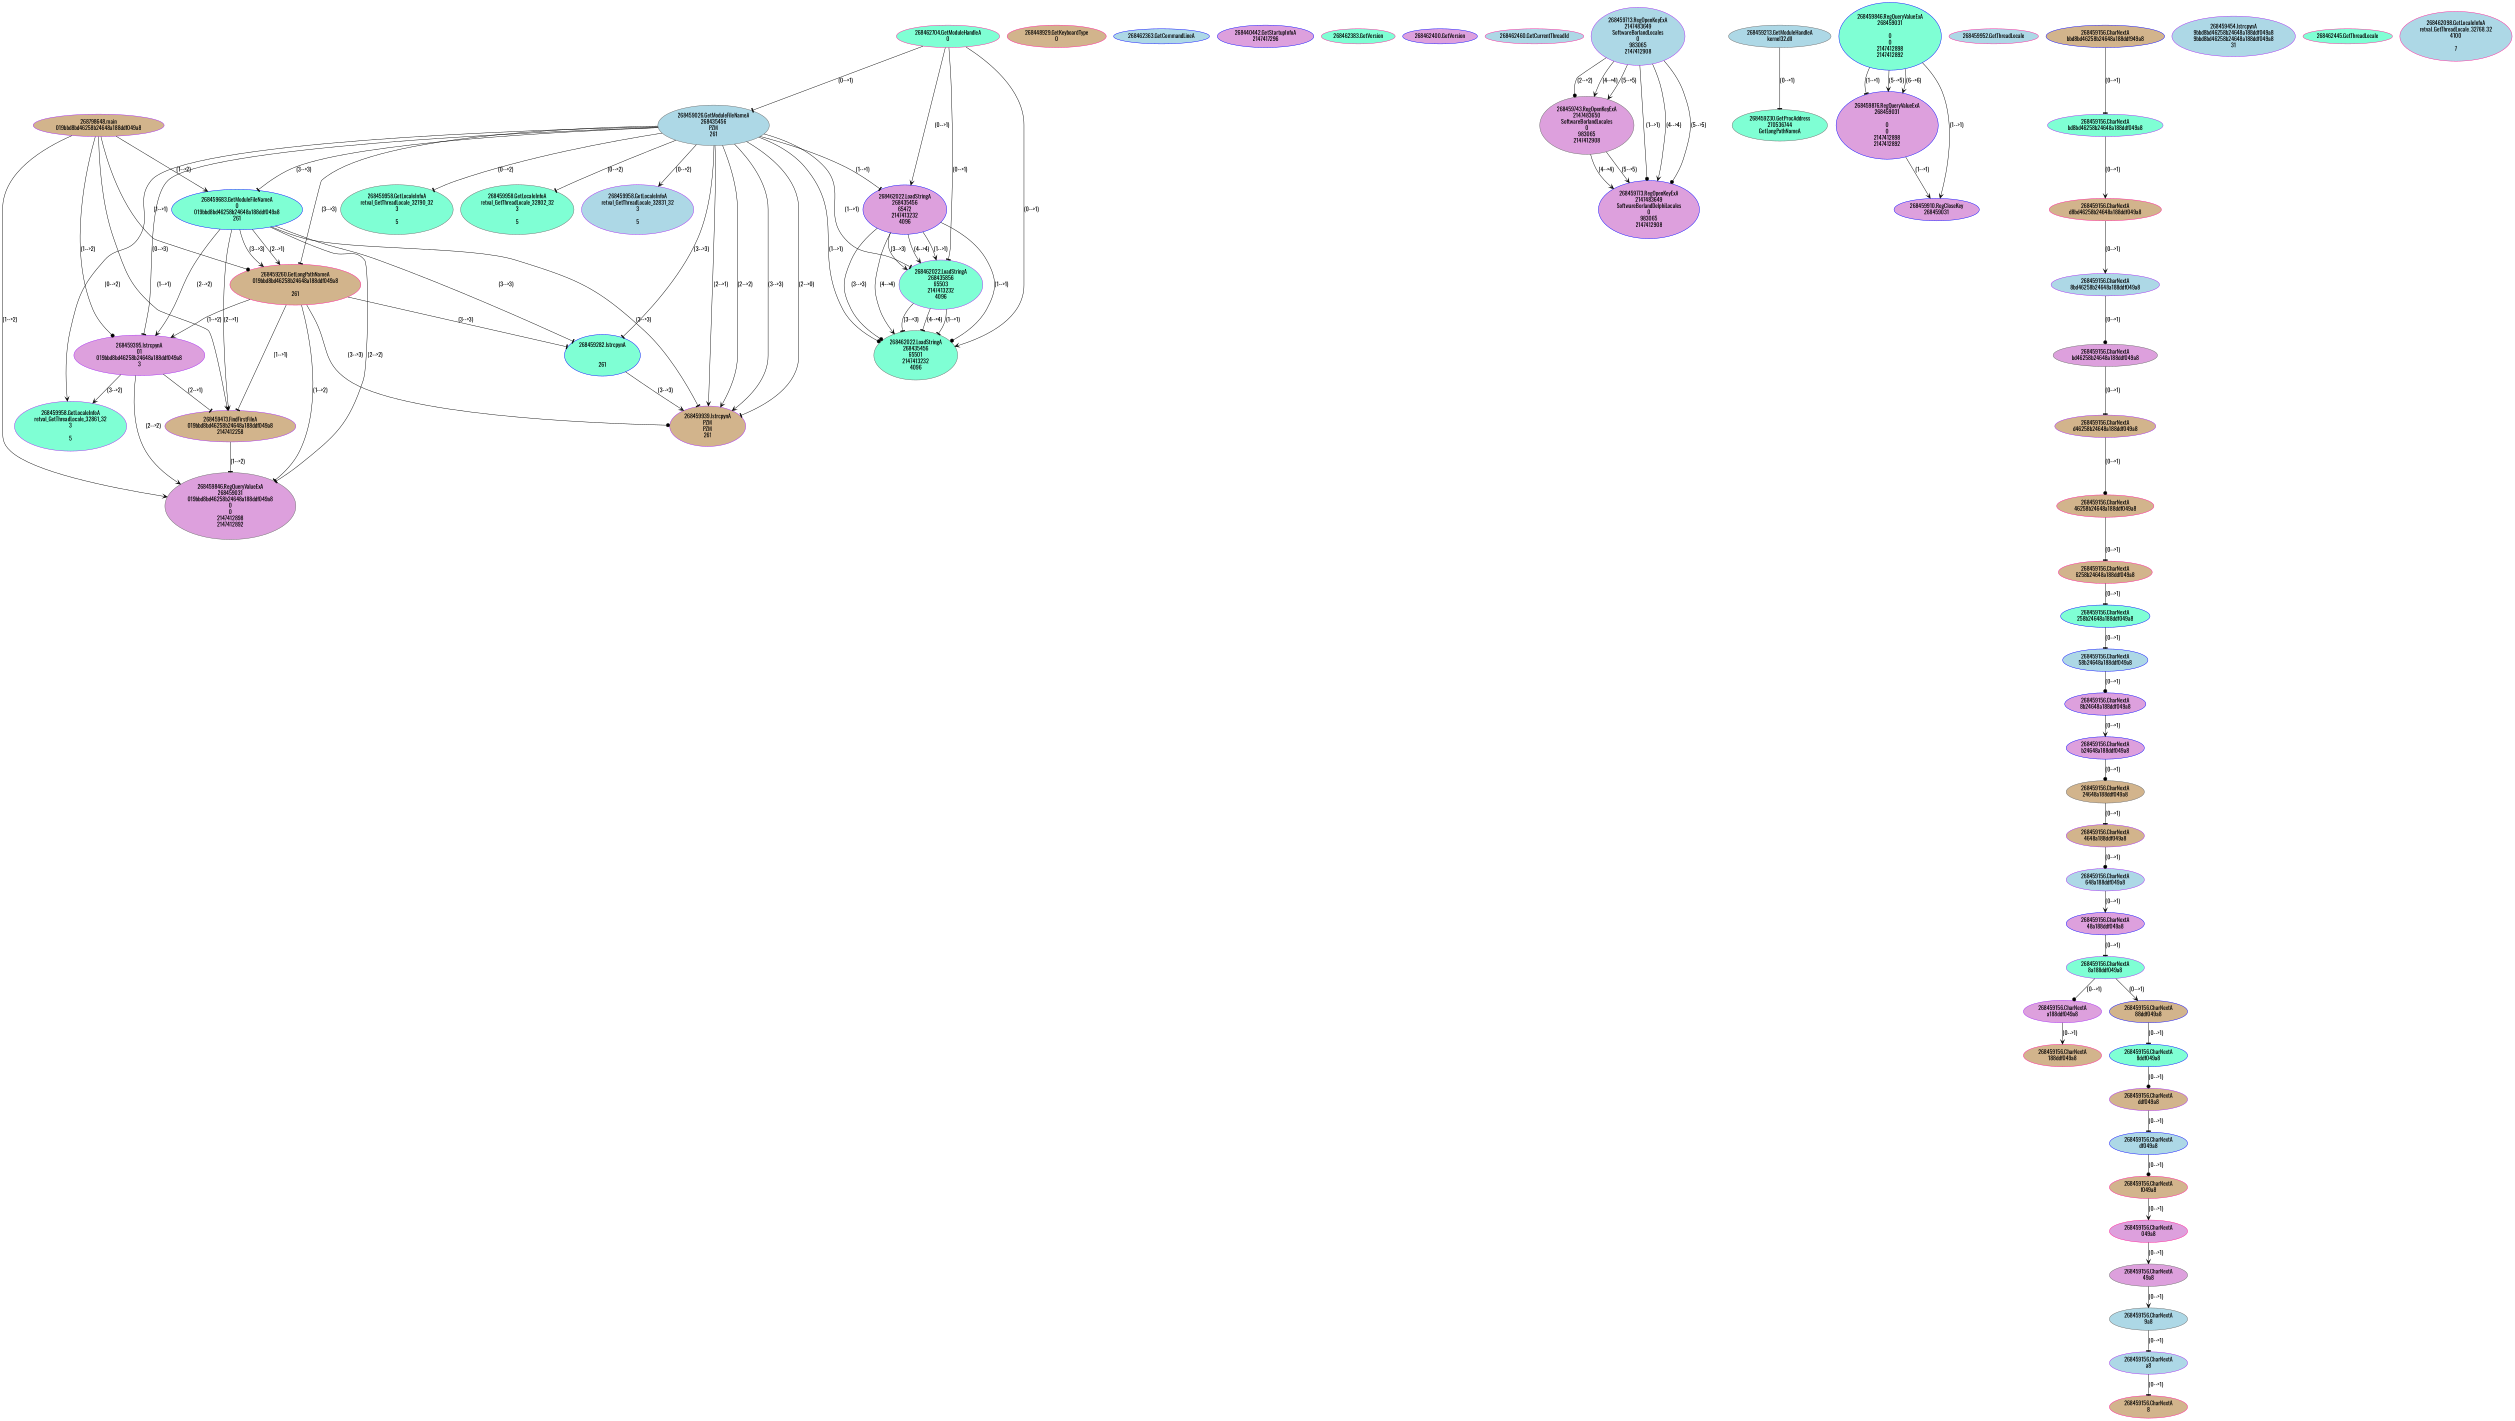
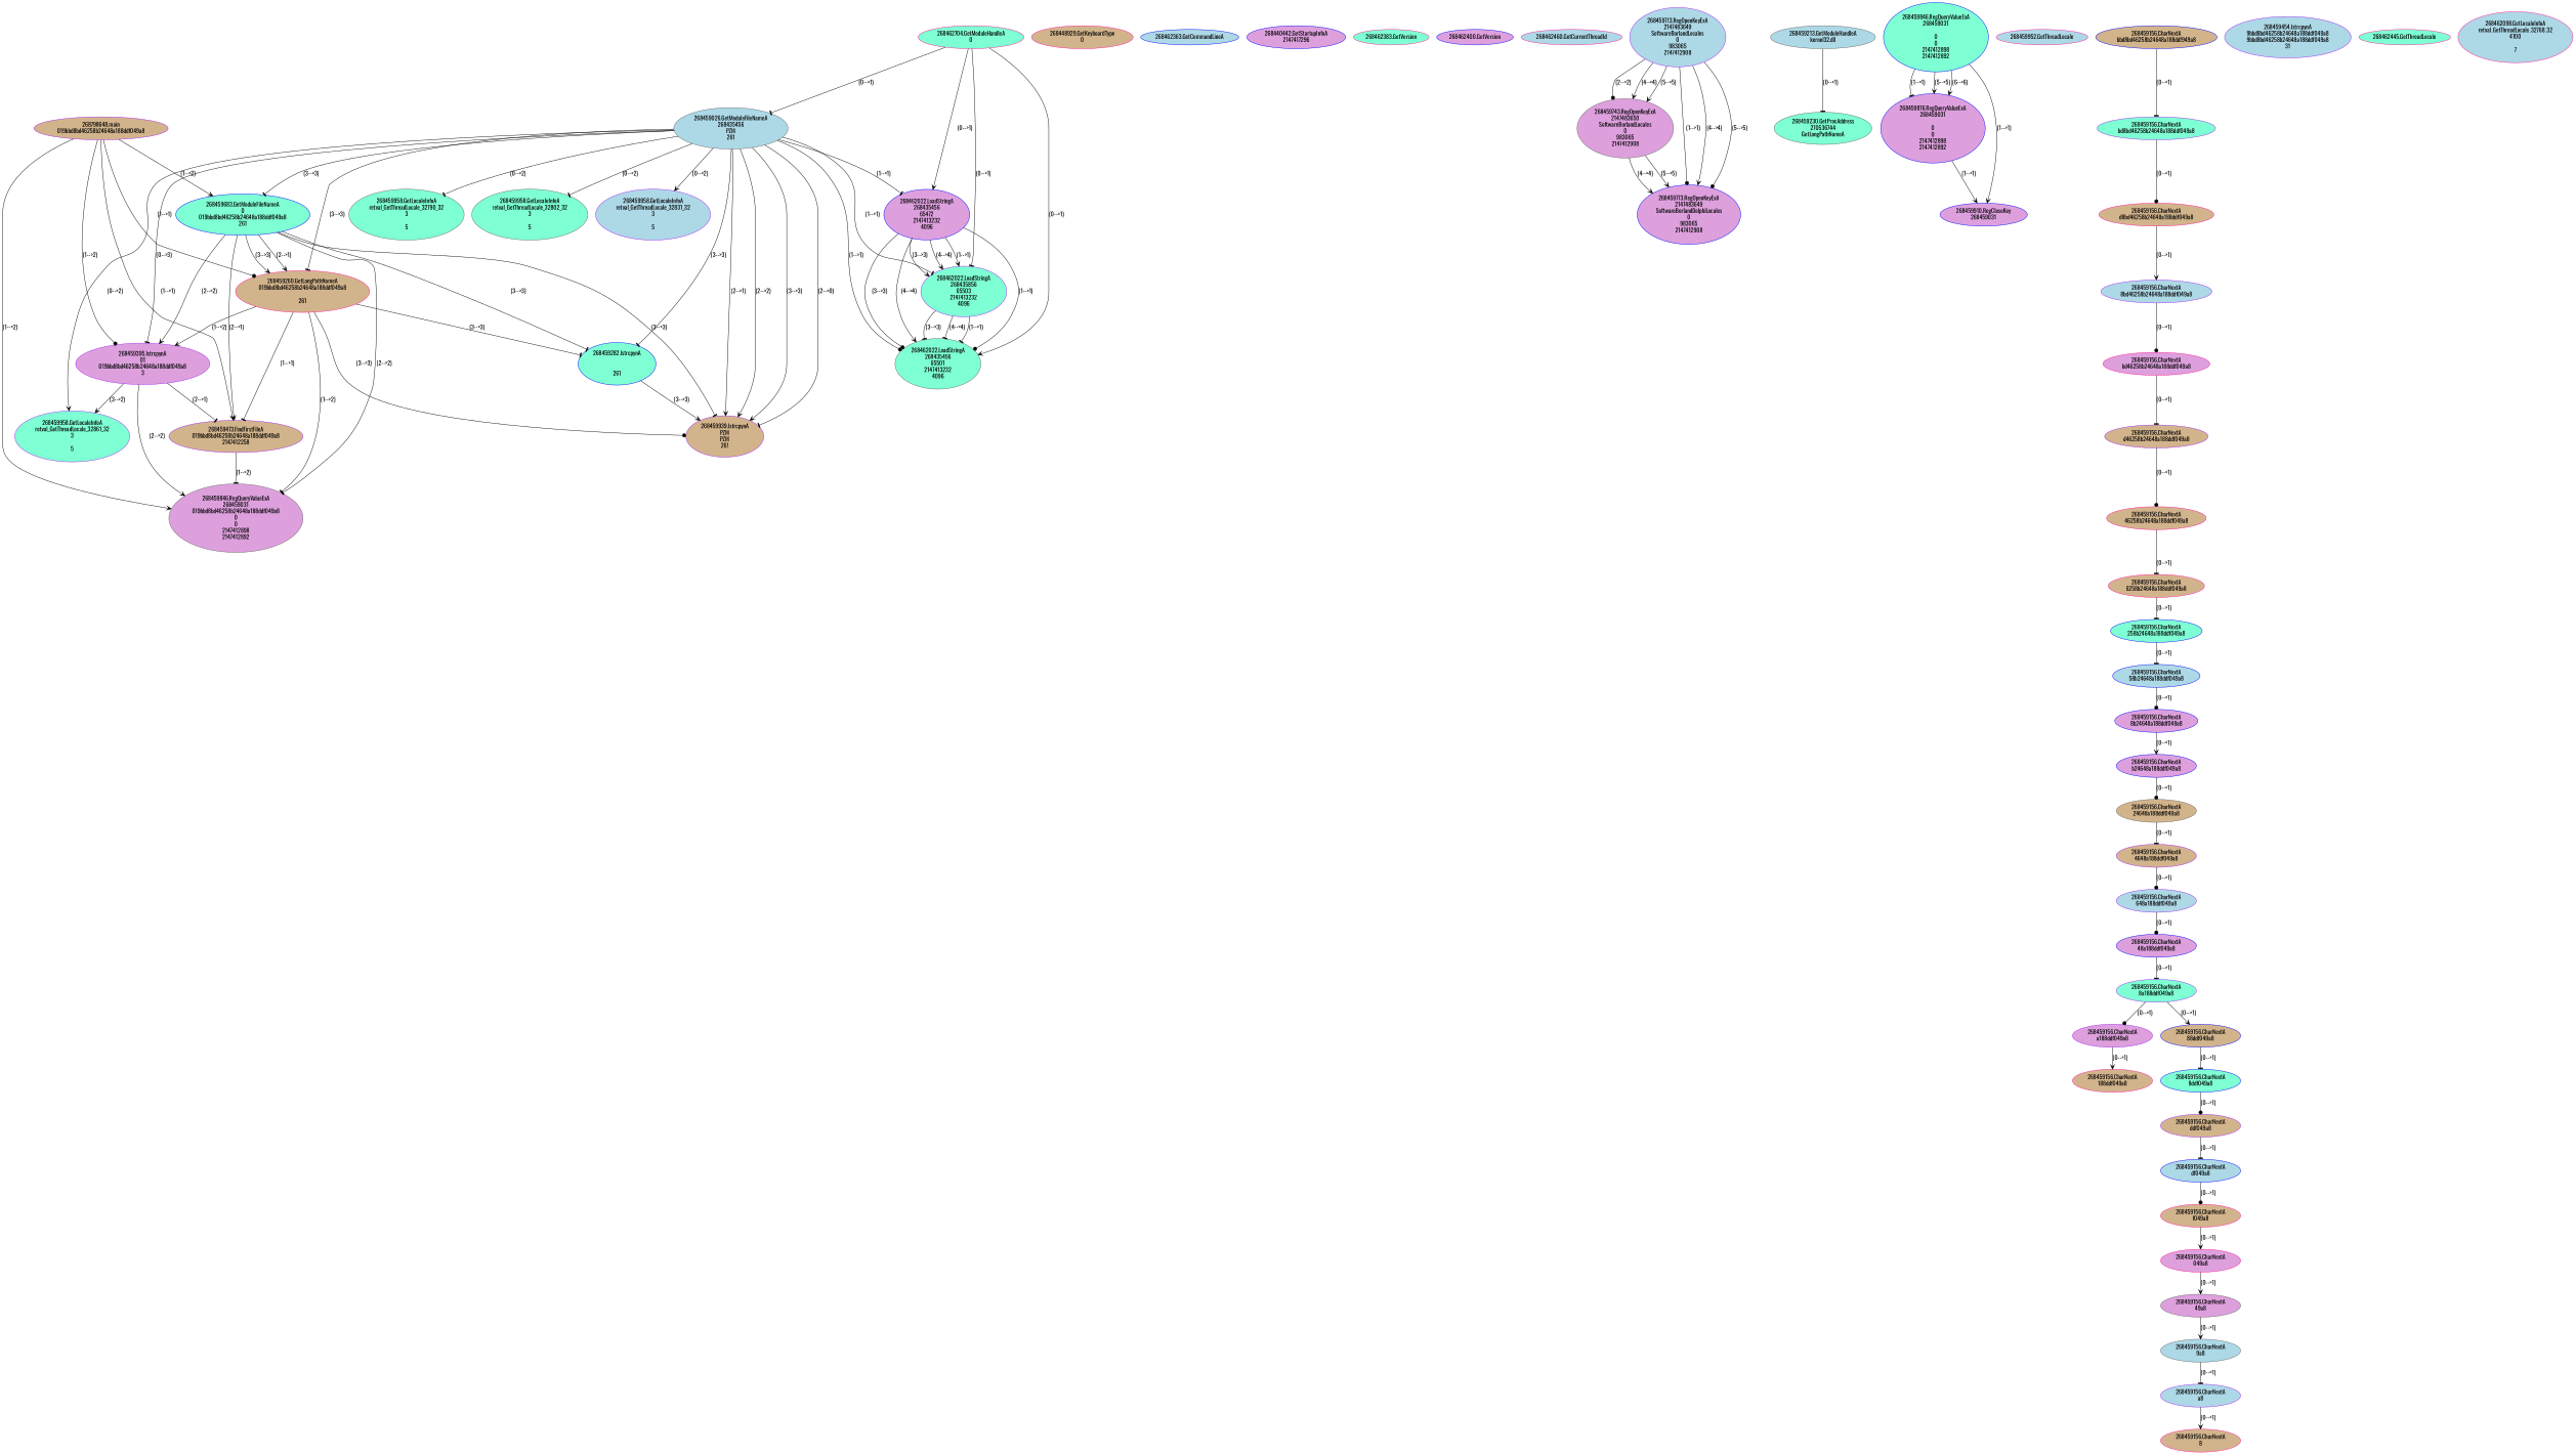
  digraph {
    fontname=Oswald
    node [color=blue fillcolor=tan fontname=Oswald style=filled]
    edge [arrowhead=vee fontname=Oswald]
    n1 [color=purple label="268798648.main\n019bbd8bd46258b24648a188ddf049a8"]
    n2 [fillcolor=aquamarine label="268459683.GetModuleFileNameA\n0\n019bbd8bd46258b24648a188ddf049a8\n261"]
    n3 [color=deeppink label="268459260.GetLongPathNameA\n019bbd8bd46258b24648a188ddf049a8\n\n261"]
    n4 [color=purple fillcolor=plum label="268459395.lstrcpynA\n01\n019bbd8bd46258b24648a188ddf049a8\n3"]
    n5 [color=purple label="268459473.FindFirstFileA\n019bbd8bd46258b24648a188ddf049a8\n2147412258"]
    n6 [color=gray40 fillcolor=plum label="268459846.RegQueryValueExA\n268459031\n019bbd8bd46258b24648a188ddf049a8\n0\n0\n2147412898\n2147412892"]
    n7 [fillcolor=aquamarine label="268459282.lstrcpynA\n\n\n261"]
    n8 [color=purple label="268459939.lstrcpynA\nPZM\nPZM\n261"]
    n9 [color=purple fillcolor=aquamarine label="268459958.GetLocaleInfoA\nretval_GetThreadLocale_32861_32\n3\n\n5"]
    n10 [color=deeppink fillcolor=aquamarine label="268462704.GetModuleHandleA\n0"]
    n11 [color=gray40 fillcolor=lightblue label="268459026.GetModuleFileNameA\n268435456\nPZM\n261"]
    n12 [fillcolor=plum label="268462022.LoadStringA\n268435456\n65472\n2147413232\n4096"]
    n13 [color=purple fillcolor=aquamarine label="268462022.LoadStringA\n268435856\n65503\n2147413232\n4096"]
    n14 [color=gray40 fillcolor=aquamarine label="268462022.LoadStringA\n268435456\n65501\n2147413232\n4096"]
    n15 [color=gray40 fillcolor=aquamarine label="268459958.GetLocaleInfoA\nretval_GetThreadLocale_32790_32\n3\n\n5"]
    n16 [color=gray40 fillcolor=aquamarine label="268459958.GetLocaleInfoA\nretval_GetThreadLocale_32802_32\n3\n\n5"]
    n17 [color=purple fillcolor=lightblue label="268459958.GetLocaleInfoA\nretval_GetThreadLocale_32831_32\n3\n\n5"]
    n18 [color=deeppink label="268448929.GetKeyboardType\n0"]
    n19 [fillcolor=lightblue label="268462363.GetCommandLineA\n"]
    n20 [fillcolor=plum label="268440442.GetStartupInfoA\n2147417296"]
    n21 [color=deeppink fillcolor=aquamarine label="268462383.GetVersion\n"]
    n22 [fillcolor=plum label="268462400.GetVersion\n"]
    n23 [color=deeppink fillcolor=lightblue label="268462460.GetCurrentThreadId\n"]
    n24 [color=purple fillcolor=lightblue label="268459713.RegOpenKeyExA\n2147483649\nSoftware\Borland\Locales\n0\n983065\n2147412908"]
    n25 [color=gray40 fillcolor=plum label="268459743.RegOpenKeyExA\n2147483650\nSoftware\Borland\Locales\n0\n983065\n2147412908"]
    n26 [fillcolor=plum label="268459773.RegOpenKeyExA\n2147483649\nSoftware\Borland\Delphi\Locales\n0\n983065\n2147412908"]
    n27 [color=gray40 fillcolor=lightblue label="268459213.GetModuleHandleA\nkernel32.dll"]
    n28 [color=gray40 fillcolor=aquamarine label="268459230.GetProcAddress\n270536744\nGetLongPathNameA"]
    n29 [fillcolor=aquamarine label="268459846.RegQueryValueExA\n268459031\n\n0\n0\n2147412898\n2147412892"]
    n30 [fillcolor=plum label="268459876.RegQueryValueExA\n268459031\n\n0\n0\n2147412898\n2147412892"]
    n31 [fillcolor=plum label="268459910.RegCloseKey\n268459031"]
    n32 [color=deeppink fillcolor=lightblue label="268459952.GetThreadLocale\n"]
    n33 [label="268459156.CharNextA\nbbd8bd46258b24648a188ddf949a8"]
    n34 [color=purple fillcolor=aquamarine label="268459156.CharNextA\nbd8bd46258b24648a188ddf049a8"]
    n35 [color=deeppink label="268459156.CharNextA\nd8bd46258b24648a188ddf049a8"]
    n36 [color=purple fillcolor=lightblue label="268459156.CharNextA\n8bd46258b24648a188ddf049a8"]
-   n37 [color=gray40 fillcolor=plum label="268459156.CharNextA\nbd46258b24648a188ddf049a8"]
+   n37 [color=deeppink fillcolor=plum label="268459156.CharNextA\nbd46258b24648a188ddf049a8"]
    n38 [color=purple label="268459156.CharNextA\nd46258b24648a188ddf049a8"]
    n39 [color=deeppink label="268459156.CharNextA\n46258b24648a188ddf049a8"]
    n40 [color=deeppink label="268459156.CharNextA\n6258b24648a188ddf049a8"]
    n41 [fillcolor=aquamarine label="268459156.CharNextA\n258b24648a188ddf049a8"]
    n42 [fillcolor=lightblue label="268459156.CharNextA\n58b24648a188ddf049a8"]
    n43 [fillcolor=plum label="268459156.CharNextA\n8b24648a188ddf049a8"]
    n44 [fillcolor=plum label="268459156.CharNextA\nb24648a188ddf049a8"]
    n45 [color=gray40 label="268459156.CharNextA\n24648a188ddf049a8"]
    n46 [color=purple label="268459156.CharNextA\n4648a188ddf049a8"]
    n47 [color=purple fillcolor=lightblue label="268459156.CharNextA\n648a188ddf049a8"]
    n48 [fillcolor=plum label="268459156.CharNextA\n48a188ddf049a8"]
    n49 [color=purple fillcolor=aquamarine label="268459156.CharNextA\n8a188ddf049a8"]
    n50 [color=purple fillcolor=plum label="268459156.CharNextA\na188ddf049a8"]
    n51 [label="268459156.CharNextA\n88ddf049a8"]
    n52 [color=deeppink label="268459156.CharNextA\n188ddf049a8"]
    n53 [fillcolor=aquamarine label="268459156.CharNextA\n8ddf049a8"]
    n54 [color=purple label="268459156.CharNextA\nddf049a8"]
    n55 [fillcolor=lightblue label="268459156.CharNextA\ndf049a8"]
    n56 [color=deeppink label="268459156.CharNextA\nf049a8"]
    n57 [color=deeppink fillcolor=plum label="268459156.CharNextA\n049a8"]
    n58 [color=gray40 fillcolor=plum label="268459156.CharNextA\n49a8"]
    n59 [color=gray40 fillcolor=lightblue label="268459156.CharNextA\n9a8"]
    n60 [color=purple fillcolor=lightblue label="268459156.CharNextA\na8"]
    n61 [color=deeppink label="268459156.CharNextA\n8"]
    n62 [color=purple fillcolor=lightblue label="268459454.lstrcpynA\n9bbd8bd46258b24648a188ddf049a8\n9bbd8bd46258b24648a188ddf049a8\n31"]
    n63 [color=deeppink fillcolor=aquamarine label="268462445.GetThreadLocale\n"]
    n64 [color=deeppink fillcolor=lightblue label="268462098.GetLocaleInfoA\nretval_GetThreadLocale_32768_32\n4100\n\n7"]
    n1 -> n2 [label="(1-->2)"]
    n1 -> n3 [arrowhead=dot label="(1-->1)"]
    n1 -> n4 [arrowhead=dot label="(1-->2)"]
    n1 -> n5 [label="(1-->1)"]
    n1 -> n6 [label="(1-->2)"]
    n2 -> n3 [label="(2-->1)"]
    n2 -> n3 [label="(3-->3)"]
    n2 -> n4 [label="(2-->2)"]
    n2 -> n5 [label="(2-->1)"]
    n2 -> n6 [arrowhead=tee label="(2-->2)"]
    n2 -> n7 [arrowhead=tee label="(3-->3)"]
    n2 -> n8 [arrowhead=tee label="(3-->3)"]
    n3 -> n4 [label="(1-->2)"]
    n3 -> n5 [arrowhead=tee label="(1-->1)"]
    n3 -> n6 [arrowhead=tee label="(1-->2)"]
    n3 -> n7 [arrowhead=tee label="(3-->3)"]
    n3 -> n8 [arrowhead=dot label="(3-->3)"]
    n4 -> n5 [arrowhead=tee label="(2-->1)"]
    n4 -> n6 [label="(2-->2)"]
    n4 -> n9 [label="(3-->2)"]
    n5 -> n6 [arrowhead=tee label="(1-->2)"]
    n7 -> n8 [label="(3-->3)"]
    n10 -> n11 [arrowhead=tee label="(0-->1)"]
    n10 -> n12 [label="(0-->1)"]
    n10 -> n13 [arrowhead=tee label="(0-->1)"]
    n10 -> n14 [label="(0-->1)"]
    n11 -> n2 [arrowhead=tee label="(3-->3)"]
    n11 -> n3 [arrowhead=tee label="(3-->3)"]
    n11 -> n4 [arrowhead=tee label="(0-->3)"]
    n11 -> n7 [arrowhead=tee label="(3-->3)"]
    n11 -> n8 [label="(2-->1)"]
    n11 -> n8 [label="(2-->2)"]
    n11 -> n8 [label="(3-->3)"]
    n11 -> n8 [arrowhead=tee label="(2-->0)"]
    n11 -> n9 [label="(0-->2)"]
    n11 -> n12 [arrowhead=tee label="(1-->1)"]
    n11 -> n13 [arrowhead=tee label="(1-->1)"]
    n11 -> n14 [arrowhead=dot label="(1-->1)"]
    n11 -> n15 [arrowhead=tee label="(0-->2)"]
    n11 -> n16 [arrowhead=tee label="(0-->2)"]
    n11 -> n17 [label="(0-->2)"]
    n12 -> n13 [label="(1-->1)"]
    n12 -> n13 [label="(3-->3)"]
    n12 -> n13 [label="(4-->4)"]
    n12 -> n14 [arrowhead=dot label="(1-->1)"]
    n12 -> n14 [arrowhead=dot label="(3-->3)"]
    n12 -> n14 [label="(4-->4)"]
    n13 -> n14 [arrowhead=tee label="(1-->1)"]
    n13 -> n14 [arrowhead=tee label="(3-->3)"]
    n13 -> n14 [arrowhead=tee label="(4-->4)"]
    n24 -> n25 [arrowhead=dot label="(2-->2)"]
    n24 -> n25 [label="(4-->4)"]
    n24 -> n25 [label="(5-->5)"]
    n24 -> n26 [arrowhead=dot label="(1-->1)"]
    n24 -> n26 [label="(4-->4)"]
    n24 -> n26 [arrowhead=dot label="(5-->5)"]
    n25 -> n26 [label="(4-->4)"]
    n25 -> n26 [label="(5-->5)"]
    n27 -> n28 [arrowhead=tee label="(0-->1)"]
    n29 -> n30 [arrowhead=tee label="(1-->1)"]
    n29 -> n30 [label="(5-->5)"]
    n29 -> n30 [label="(6-->6)"]
    n29 -> n31 [label="(1-->1)"]
    n30 -> n31 [label="(1-->1)"]
    n33 -> n34 [arrowhead=tee label="(0-->1)"]
-   n34 -> n35 [label="(0-->1)"]
+   n34 -> n35 [arrowhead=dot label="(0-->1)"]
    n35 -> n36 [label="(0-->1)"]
    n36 -> n37 [arrowhead=dot label="(0-->1)"]
    n37 -> n38 [arrowhead=tee label="(0-->1)"]
    n38 -> n39 [arrowhead=dot label="(0-->1)"]
    n39 -> n40 [arrowhead=tee label="(0-->1)"]
    n40 -> n41 [arrowhead=tee label="(0-->1)"]
    n41 -> n42 [arrowhead=tee label="(0-->1)"]
    n42 -> n43 [arrowhead=dot label="(0-->1)"]
    n43 -> n44 [label="(0-->1)"]
    n44 -> n45 [arrowhead=dot label="(0-->1)"]
    n45 -> n46 [arrowhead=tee label="(0-->1)"]
    n46 -> n47 [arrowhead=dot label="(0-->1)"]
-   n47 -> n48 [label="(0-->1)"]
+   n47 -> n48 [arrowhead=dot label="(0-->1)"]
    n48 -> n49 [arrowhead=tee label="(0-->1)"]
    n49 -> n50 [arrowhead=dot label="(0-->1)"]
    n49 -> n51 [label="(0-->1)"]
    n50 -> n52 [label="(0-->1)"]
    n51 -> n53 [arrowhead=tee label="(0-->1)"]
    n53 -> n54 [arrowhead=dot label="(0-->1)"]
    n54 -> n55 [arrowhead=tee label="(0-->1)"]
    n55 -> n56 [arrowhead=dot label="(0-->1)"]
    n56 -> n57 [label="(0-->1)"]
    n57 -> n58 [label="(0-->1)"]
    n58 -> n59 [label="(0-->1)"]
    n59 -> n60 [arrowhead=tee label="(0-->1)"]
-   n60 -> n61 [arrowhead=tee label="(0-->1)"]
+   n60 -> n61 [label="(0-->1)"]
  }
